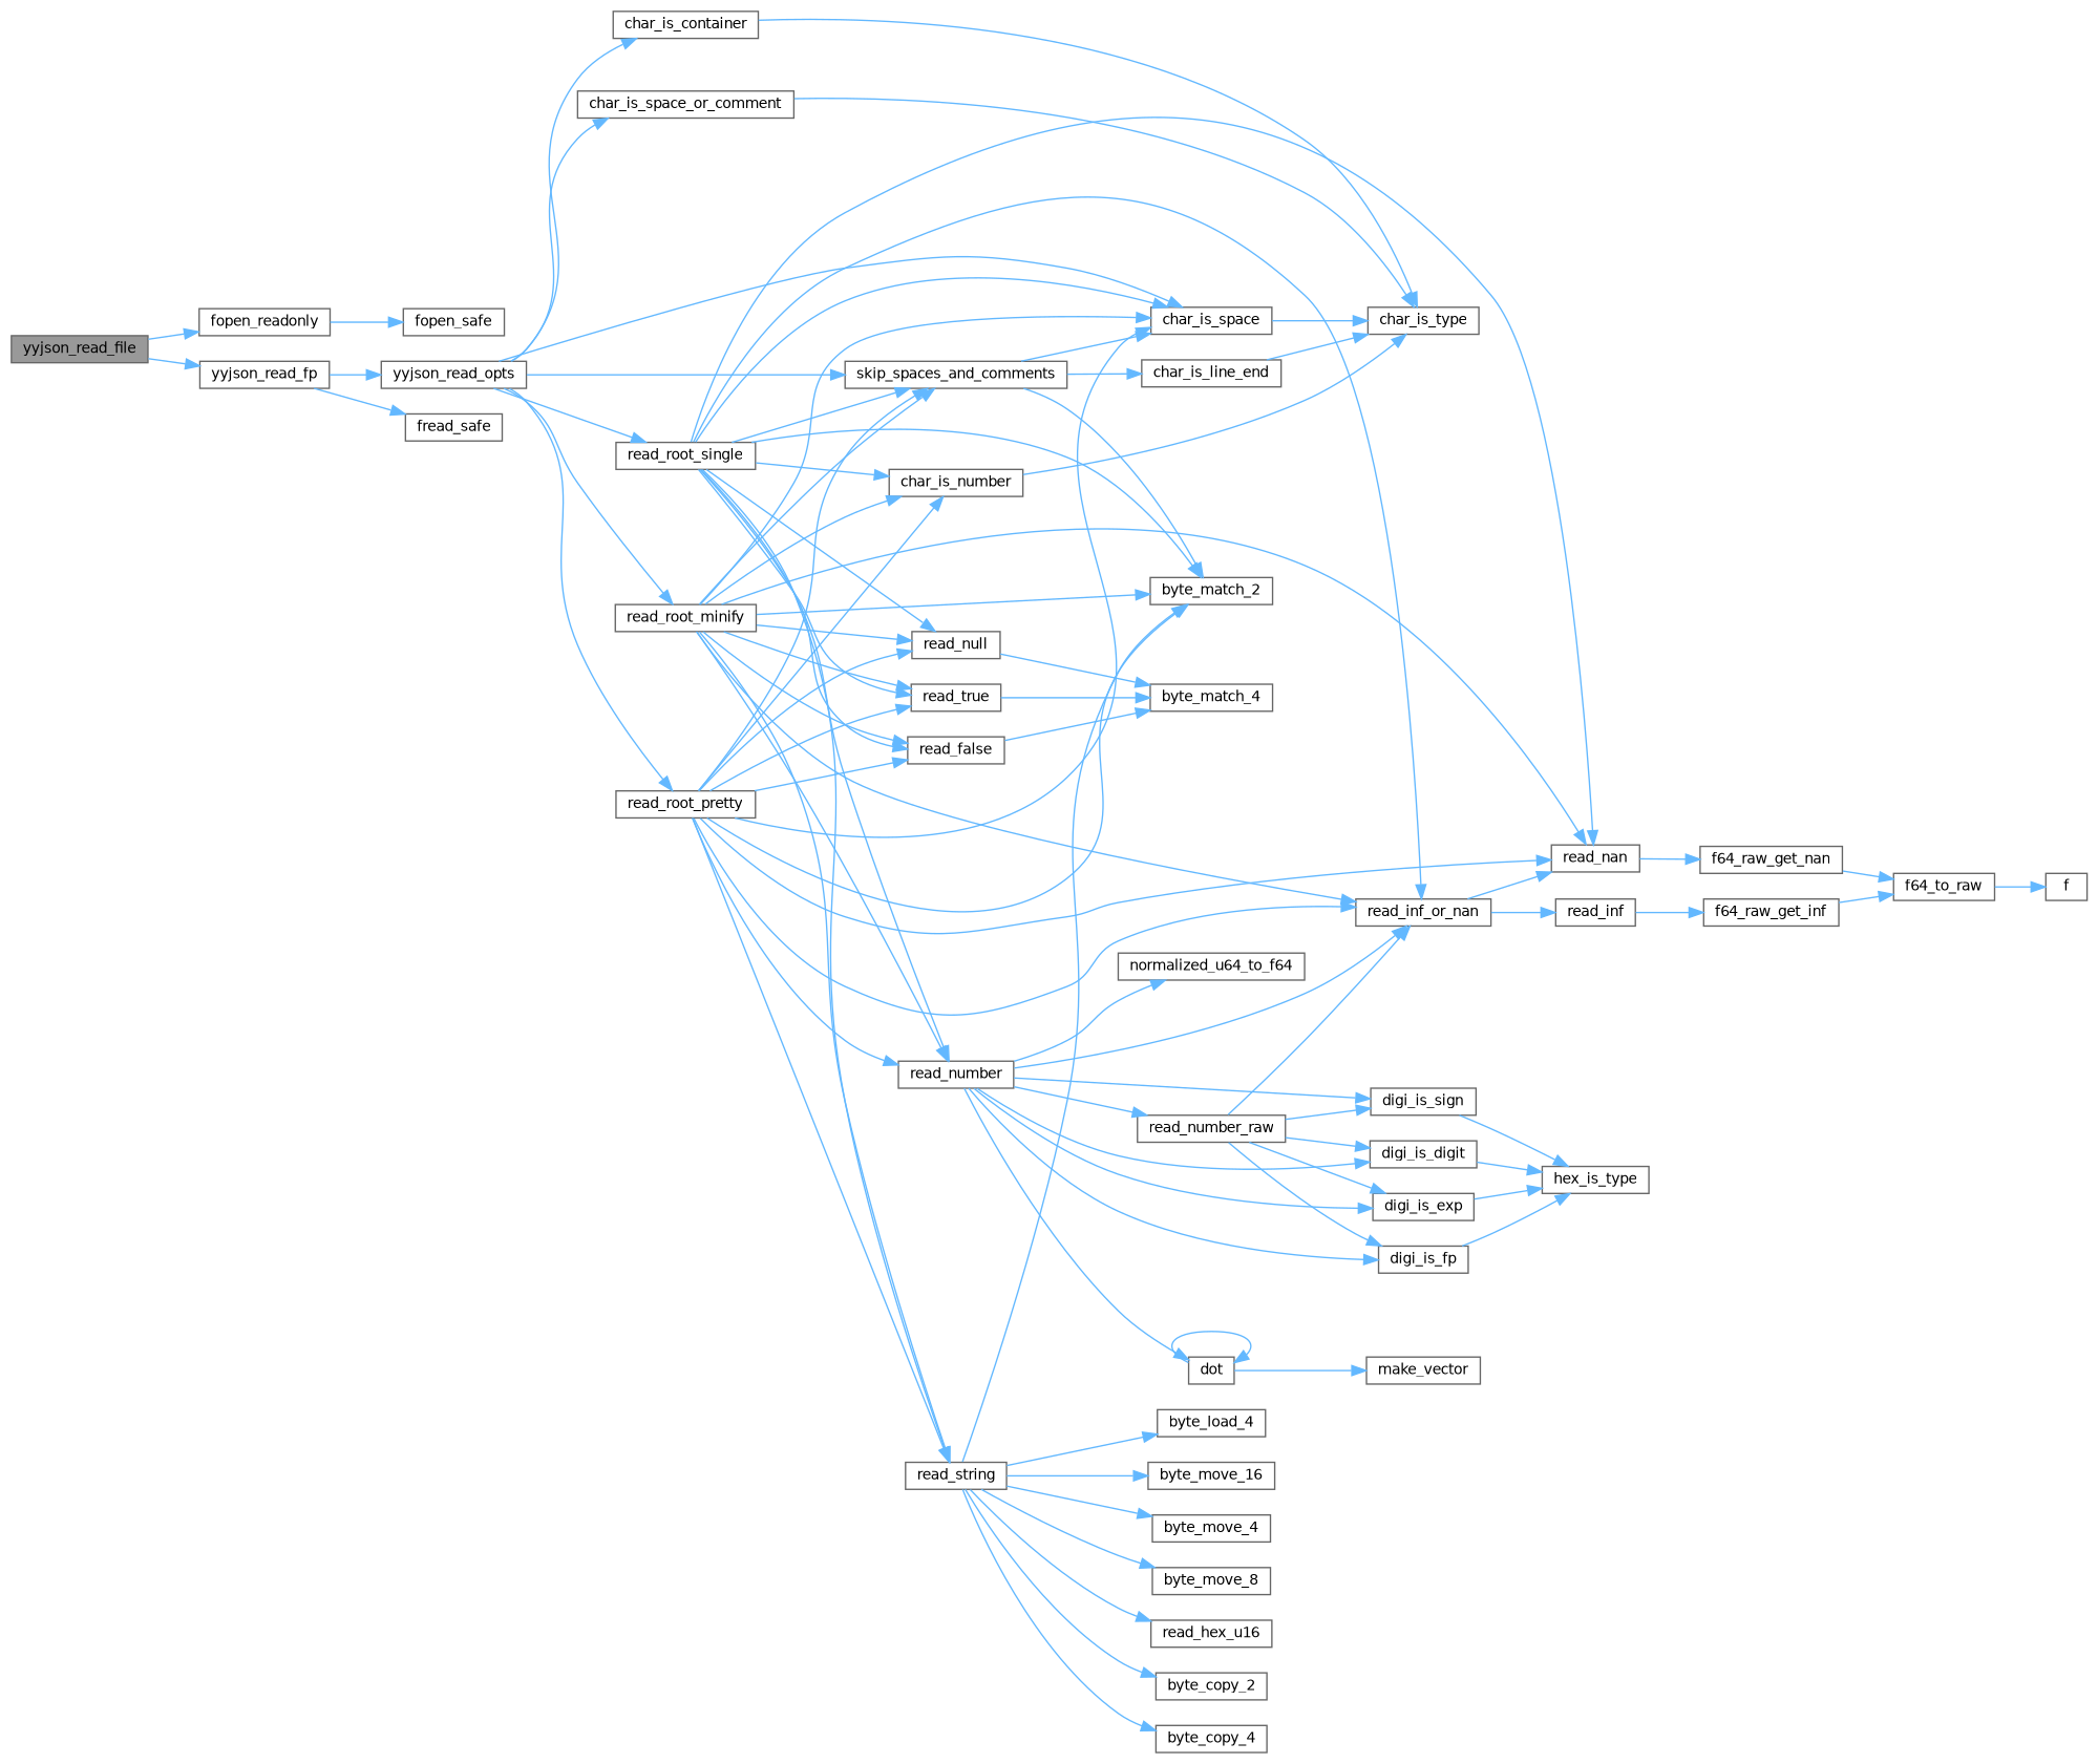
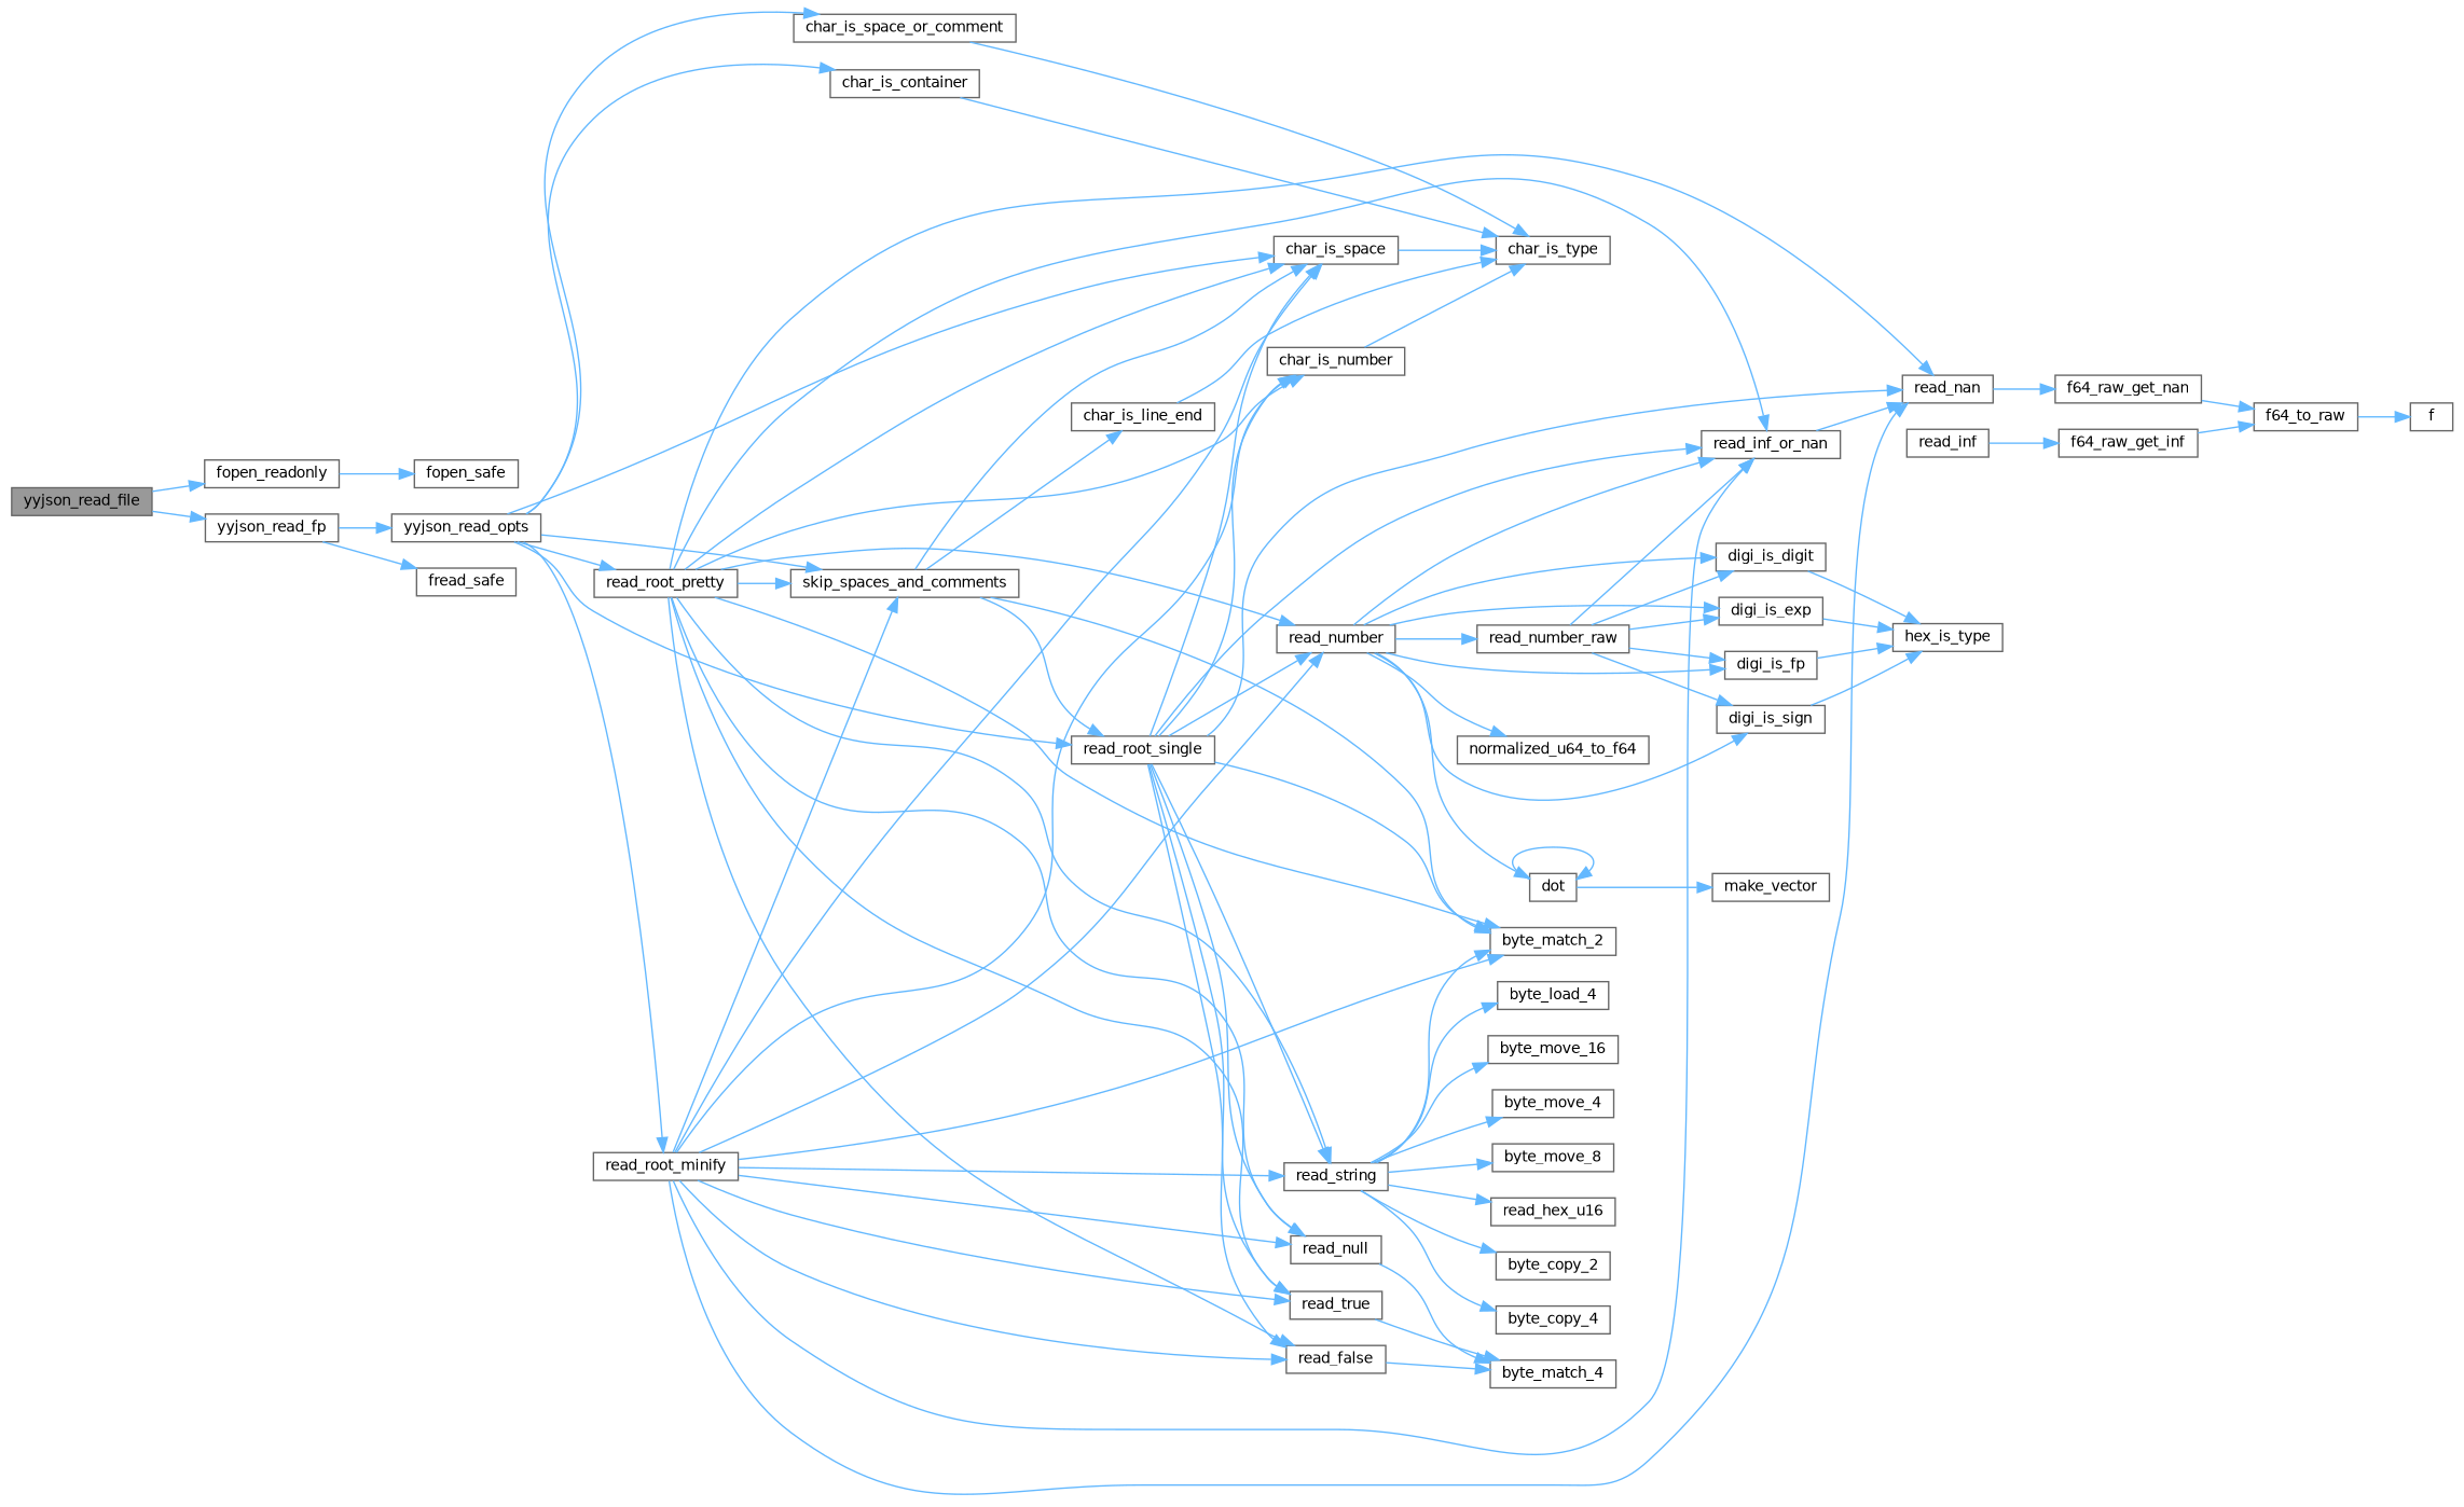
  digraph {
    rankdir=LR
    node [color=grey40 fillcolor=white fontname=Helvetica fontsize=10 shape=box style=filled]
    edge [color=steelblue1 fontname=Helvetica fontsize=10 labelfontname=Helvetica labelfontsize=10 style=solid]
    n1 [color=gray40 fillcolor=grey60 fontcolor=black height=0.2 label=yyjson_read_file width=0.4]
    n2 [height=0.2 label=fopen_readonly width=0.4]
    n3 [height=0.2 label=yyjson_read_fp width=0.4]
    n4 [height=0.2 label=fopen_safe width=0.4]
    n5 [height=0.2 label=fread_safe width=0.4]
    n6 [height=0.2 label=yyjson_read_opts width=0.4]
    n7 [height=0.2 label=char_is_container width=0.4]
    n8 [height=0.2 label=char_is_space width=0.4]
    n9 [height=0.2 label=char_is_space_or_comment width=0.4]
    n10 [height=0.2 label=read_root_minify width=0.4]
    n11 [height=0.2 label=skip_spaces_and_comments width=0.4]
    n12 [height=0.2 label=read_root_pretty width=0.4]
    n13 [height=0.2 label=read_root_single width=0.4]
    n14 [height=0.2 label=char_is_type width=0.4]
    n15 [height=0.2 label=byte_match_2 width=0.4]
    n16 [height=0.2 label=char_is_number width=0.4]
    n17 [height=0.2 label=read_false width=0.4]
    n18 [height=0.2 label=read_inf_or_nan width=0.4]
    n19 [height=0.2 label=read_nan width=0.4]
    n20 [height=0.2 label=read_null width=0.4]
    n21 [height=0.2 label=read_number width=0.4]
    n22 [height=0.2 label=read_string width=0.4]
    n23 [height=0.2 label=read_true width=0.4]
    n24 [height=0.2 label=char_is_line_end width=0.4]
    n25 [height=0.2 label=byte_match_4 width=0.4]
    n26 [height=0.2 label=read_inf width=0.4]
    n27 [height=0.2 label=f64_raw_get_nan width=0.4]
    n28 [height=0.2 label=digi_is_digit width=0.4]
    n29 [height=0.2 label=digi_is_exp width=0.4]
    n30 [height=0.2 label=digi_is_fp width=0.4]
    n31 [height=0.2 label=digi_is_sign width=0.4]
    n32 [height=0.2 label=dot width=0.4]
    n33 [height=0.2 label=normalized_u64_to_f64 width=0.4]
    n34 [height=0.2 label=read_number_raw width=0.4]
    n35 [height=0.2 label=byte_copy_2 width=0.4]
    n36 [height=0.2 label=byte_copy_4 width=0.4]
    n37 [height=0.2 label=byte_load_4 width=0.4]
    n38 [height=0.2 label=byte_move_16 width=0.4]
    n39 [height=0.2 label=byte_move_4 width=0.4]
    n40 [height=0.2 label=byte_move_8 width=0.4]
    n41 [height=0.2 label=read_hex_u16 width=0.4]
    n42 [height=0.2 label=f64_raw_get_inf width=0.4]
    n43 [height=0.2 label=f64_to_raw width=0.4]
    n44 [height=0.2 label=f width=0.4]
    n45 [height=0.2 label=hex_is_type width=0.4]
    n46 [height=0.2 label=make_vector width=0.4]
    n1 -> n2
    n1 -> n3
    n2 -> n4
    n3 -> n5
    n3 -> n6
    n6 -> n7
    n6 -> n8
    n6 -> n9
    n6 -> n10
    n6 -> n11
    n6 -> n12
    n6 -> n13
    n7 -> n14
    n8 -> n14
    n9 -> n14
    n10 -> n8
    n10 -> n11
    n10 -> n15
    n10 -> n16
    n10 -> n17
    n10 -> n18
    n10 -> n19
    n10 -> n20
    n10 -> n21
    n10 -> n22
    n10 -> n23
    n11 -> n8
    n11 -> n15
    n11 -> n24
    n12 -> n8
    n12 -> n11
    n12 -> n15
    n12 -> n16
    n12 -> n17
    n12 -> n18
    n12 -> n19
    n12 -> n20
    n12 -> n21
    n12 -> n22
    n12 -> n23
    n13 -> n8
-   n13 -> n11
+   n11 -> n13
    n13 -> n15
    n13 -> n16
    n13 -> n17
    n13 -> n18
    n13 -> n19
    n13 -> n20
    n13 -> n21
    n13 -> n22
    n13 -> n23
    n16 -> n14
    n17 -> n25
    n18 -> n19
-   n18 -> n26
    n19 -> n27
    n20 -> n25
    n21 -> n18
    n21 -> n28
    n21 -> n29
    n21 -> n30
    n21 -> n31
    n21 -> n32
    n21 -> n33
    n21 -> n34
    n22 -> n15
    n22 -> n35
    n22 -> n36
    n22 -> n37
    n22 -> n38
    n22 -> n39
    n22 -> n40
    n22 -> n41
    n23 -> n25
    n24 -> n14
    n26 -> n42
    n27 -> n43
    n28 -> n45
    n29 -> n45
    n30 -> n45
    n31 -> n45
    n32 -> n32
    n32 -> n46
    n34 -> n18
    n34 -> n28
    n34 -> n29
    n34 -> n30
    n34 -> n31
    n42 -> n43
    n43 -> n44
  }
